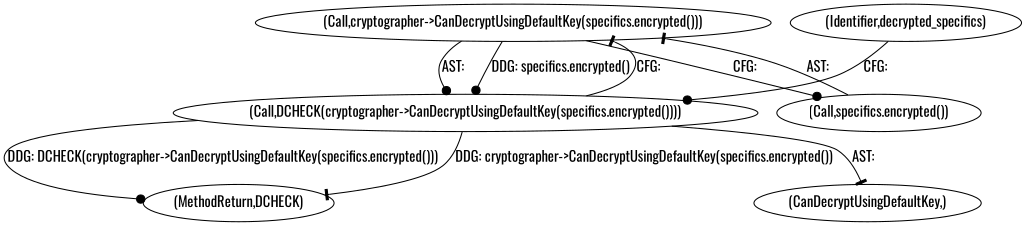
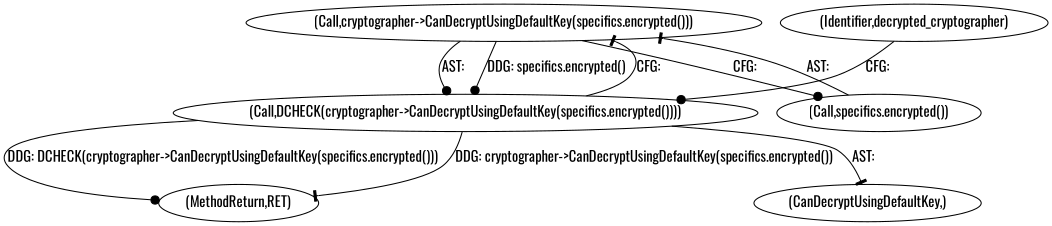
  digraph {
    fontname=Oswald
    node [fontname=Oswald]
    edge [arrowhead=dot fontname=Oswald]
    n1 [label="(Call,cryptographer->CanDecryptUsingDefaultKey(specifics.encrypted()))"]
    n2 [label="(Call,DCHECK(cryptographer->CanDecryptUsingDefaultKey(specifics.encrypted())))"]
    n3 [label="(Call,specifics.encrypted())"]
-   n4 [label="(MethodReturn,DCHECK)"]
+   n4 [label="(MethodReturn,RET)"]
    n5 [label="(CanDecryptUsingDefaultKey,)"]
-   n6 [label="(Identifier,decrypted_specifics)"]
+   n6 [label="(Identifier,decrypted_cryptographer)"]
    n1 -> n2 [label="AST: "]
    n1 -> n2 [label="DDG: specifics.encrypted()"]
    n1 -> n3 [label="CFG: "]
    n2 -> n1 [arrowhead=tee label="CFG: "]
    n2 -> n4 [arrowhead=tee label="DDG: cryptographer->CanDecryptUsingDefaultKey(specifics.encrypted())"]
    n2 -> n4 [label="DDG: DCHECK(cryptographer->CanDecryptUsingDefaultKey(specifics.encrypted()))"]
    n2 -> n5 [arrowhead=tee label="AST: "]
    n3 -> n1 [arrowhead=tee label="AST: "]
    n6 -> n2 [label="CFG: "]
  }
